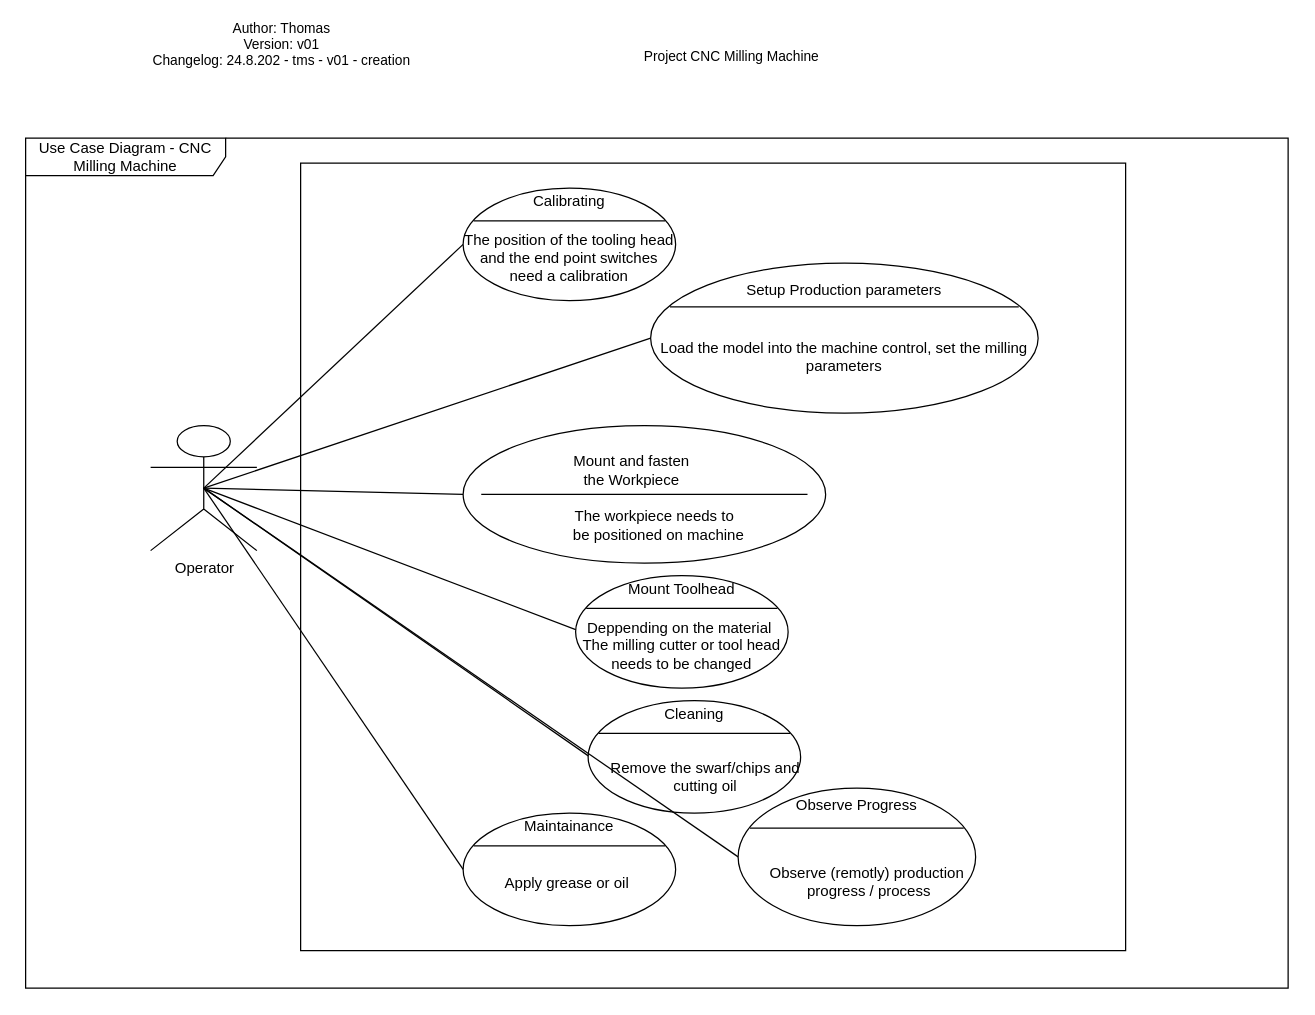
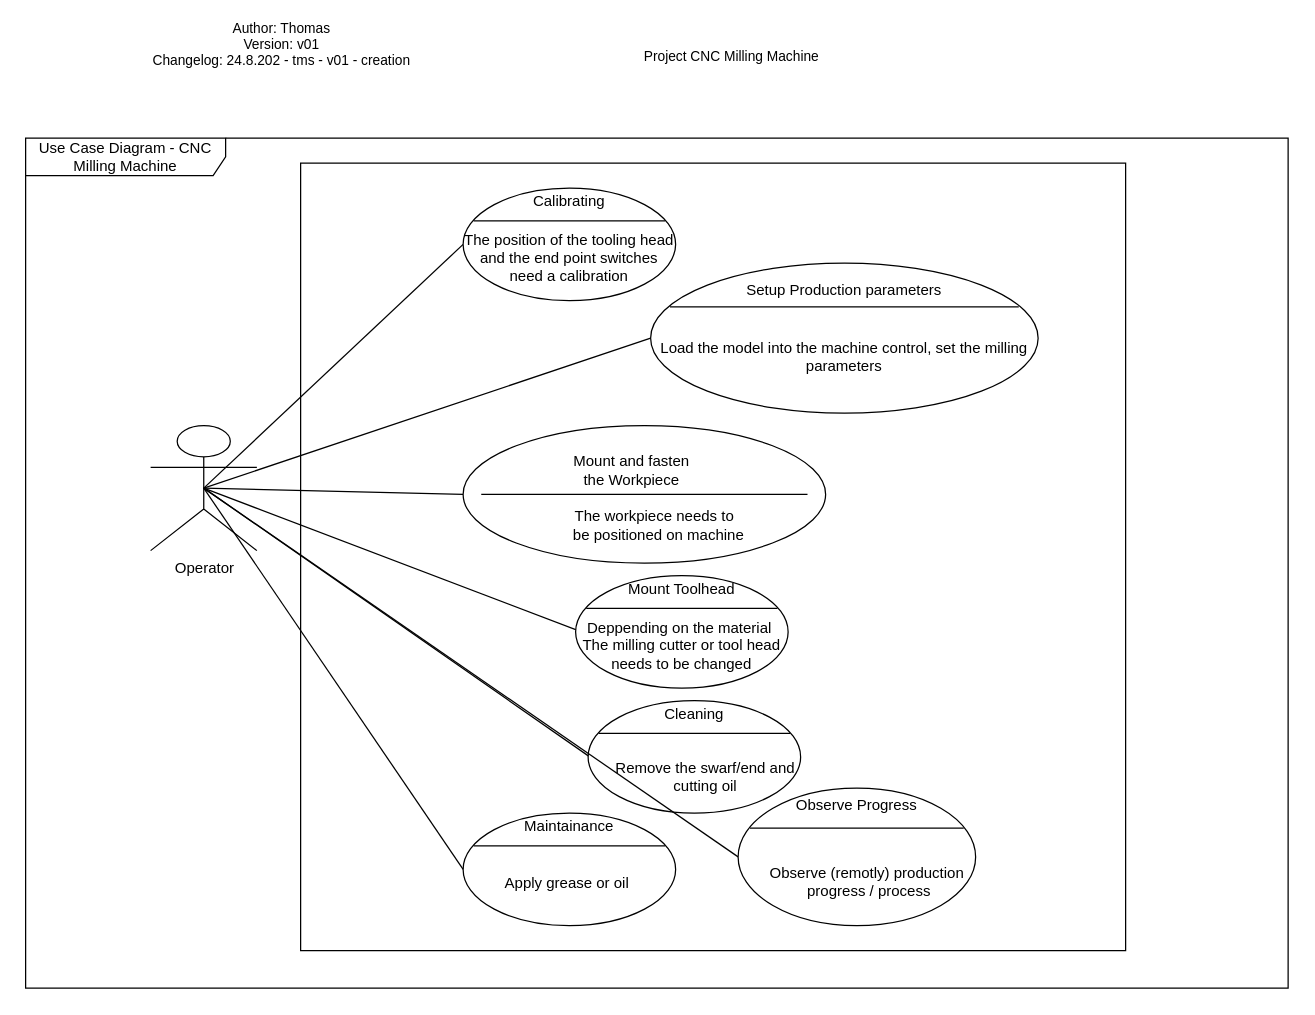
  <mxCell id="0" />
  <mxCell id="1" parent="0" />
  <mxCell id="2" value="Use Case Diagram - CNC Milling Machine" style="shape=umlFrame;whiteSpace=wrap;html=1;pointerEvents=0;recursiveResize=0;container=1;collapsible=0;width=160;" vertex="1" parent="1"><mxGeometry x="20" y="110" width="1010" height="680" as="geometry" /></mxCell>
  <mxCell id="3" style="rounded=0;orthogonalLoop=1;jettySize=auto;html=1;exitX=0.5;exitY=0.5;exitDx=0;exitDy=0;exitPerimeter=0;entryX=0;entryY=0;entryDx=0;entryDy=0;endArrow=none;endFill=0;" edge="1" parent="2" source="8" target="20"><mxGeometry relative="1" as="geometry" /></mxCell>
  <mxCell id="4" style="edgeStyle=none;shape=connector;rounded=0;orthogonalLoop=1;jettySize=auto;html=1;exitX=0.5;exitY=0.5;exitDx=0;exitDy=0;exitPerimeter=0;entryX=0;entryY=0;entryDx=0;entryDy=0;labelBackgroundColor=default;strokeColor=default;fontFamily=Helvetica;fontSize=11;fontColor=default;endArrow=none;endFill=0;" edge="1" parent="2" source="8" target="24"><mxGeometry relative="1" as="geometry" /></mxCell>
  <mxCell id="5" style="edgeStyle=none;shape=connector;rounded=0;orthogonalLoop=1;jettySize=auto;html=1;exitX=0.5;exitY=0.5;exitDx=0;exitDy=0;exitPerimeter=0;entryX=0;entryY=0.5;entryDx=0;entryDy=0;labelBackgroundColor=default;strokeColor=default;fontFamily=Helvetica;fontSize=11;fontColor=default;endArrow=none;endFill=0;" edge="1" parent="2" source="8" target="9"><mxGeometry relative="1" as="geometry" /></mxCell>
  <mxCell id="6" style="edgeStyle=none;shape=connector;rounded=0;orthogonalLoop=1;jettySize=auto;html=1;exitX=0.5;exitY=0.5;exitDx=0;exitDy=0;exitPerimeter=0;entryX=0.059;entryY=0.089;entryDx=0;entryDy=0;entryPerimeter=0;labelBackgroundColor=default;strokeColor=default;fontFamily=Helvetica;fontSize=11;fontColor=default;endArrow=none;endFill=0;" edge="1" parent="2" source="8" target="28"><mxGeometry relative="1" as="geometry" /></mxCell>
  <mxCell id="7" style="edgeStyle=none;shape=connector;rounded=0;orthogonalLoop=1;jettySize=auto;html=1;exitX=0.5;exitY=0.5;exitDx=0;exitDy=0;exitPerimeter=0;entryX=0;entryY=0;entryDx=0;entryDy=0;labelBackgroundColor=default;strokeColor=default;fontFamily=Helvetica;fontSize=11;fontColor=default;endArrow=none;endFill=0;" edge="1" parent="2" source="8" target="16"><mxGeometry relative="1" as="geometry" /></mxCell>
  <mxCell id="8" value="Operator" style="shape=umlActor;verticalLabelPosition=bottom;verticalAlign=top;html=1;outlineConnect=0;" vertex="1" parent="2"><mxGeometry x="100" y="230" width="85" height="100" as="geometry" /></mxCell>
  <mxCell id="9" value="" style="shape=ellipse;container=1;horizontal=1;horizontalStack=0;resizeParent=1;resizeParentMax=0;resizeLast=0;html=1;dashed=0;collapsible=0;" vertex="1" parent="2"><mxGeometry x="350" y="230" width="290" height="110" as="geometry" /></mxCell>
  <mxCell id="10" value="Mount and fasten&lt;br&gt;&amp;nbsp;the Workpiece&amp;nbsp;" style="html=1;strokeColor=none;fillColor=none;align=center;verticalAlign=middle;rotatable=0;whiteSpace=wrap;" vertex="1" parent="9"><mxGeometry x="-10" y="11.79" width="290" height="47.8" as="geometry" /></mxCell>
  <mxCell id="11" value="" style="line;strokeWidth=1;fillColor=none;rotatable=0;labelPosition=right;points=[];portConstraint=eastwest;dashed=0;resizeWidth=1;" vertex="1" parent="9"><mxGeometry x="14.5" y="50.42" width="261" height="9.167" as="geometry" /></mxCell>
  <mxCell id="12" value="The workpiece needs to&amp;nbsp;&lt;br&gt;&amp;nbsp;be positioned on machine" style="text;html=1;align=center;verticalAlign=middle;rotatable=0;fillColor=none;strokeColor=none;whiteSpace=wrap;" vertex="1" parent="9"><mxGeometry x="10" y="65.997" width="290" height="27.5" as="geometry" /></mxCell>
  <mxCell id="13" value="" style="shape=ellipse;container=1;horizontal=1;horizontalStack=0;resizeParent=1;resizeParentMax=0;resizeLast=0;html=1;dashed=0;collapsible=0;" vertex="1" parent="2"><mxGeometry x="450" y="450" width="170" height="90" as="geometry" /></mxCell>
  <mxCell id="14" value="Cleaning" style="html=1;strokeColor=none;fillColor=none;align=center;verticalAlign=middle;rotatable=0;whiteSpace=wrap;" vertex="1" parent="13"><mxGeometry width="170" height="22.5" as="geometry" /></mxCell>
  <mxCell id="15" value="" style="line;strokeWidth=1;fillColor=none;rotatable=0;labelPosition=right;points=[];portConstraint=eastwest;dashed=0;resizeWidth=1;" vertex="1" parent="13"><mxGeometry x="8.5" y="22.5" width="153" height="7.5" as="geometry" /></mxCell>
- <mxCell id="16" value="Remove the swarf/chips and cutting oil" style="text;html=1;align=center;verticalAlign=middle;rotatable=0;fillColor=none;strokeColor=none;whiteSpace=wrap;" vertex="1" parent="13"><mxGeometry x="8.5" y="50" width="170" height="22.5" as="geometry" /></mxCell>
+ <mxCell id="16" value="Remove the swarf/end and cutting oil" style="text;html=1;align=center;verticalAlign=middle;rotatable=0;fillColor=none;strokeColor=none;whiteSpace=wrap;" vertex="1" parent="13"><mxGeometry x="8.5" y="50" width="170" height="22.5" as="geometry" /></mxCell>
  <mxCell id="17" value="" style="shape=ellipse;container=1;horizontal=1;horizontalStack=0;resizeParent=1;resizeParentMax=0;resizeLast=0;html=1;dashed=0;collapsible=0;" vertex="1" parent="2"><mxGeometry x="350" y="40" width="170" height="90" as="geometry" /></mxCell>
  <mxCell id="18" value="Calibrating" style="html=1;strokeColor=none;fillColor=none;align=center;verticalAlign=middle;rotatable=0;whiteSpace=wrap;" vertex="1" parent="17"><mxGeometry width="170" height="22.5" as="geometry" /></mxCell>
  <mxCell id="19" value="" style="line;strokeWidth=1;fillColor=none;rotatable=0;labelPosition=right;points=[];portConstraint=eastwest;dashed=0;resizeWidth=1;" vertex="1" parent="17"><mxGeometry x="8.5" y="22.5" width="153" height="7.5" as="geometry" /></mxCell>
  <mxCell id="20" value="The position of the tooling head and the end point switches need a calibration" style="text;html=1;align=center;verticalAlign=middle;rotatable=0;fillColor=none;strokeColor=none;whiteSpace=wrap;" vertex="1" parent="17"><mxGeometry y="45" width="170" height="22.5" as="geometry" /></mxCell>
  <mxCell id="21" value="" style="shape=ellipse;container=1;horizontal=1;horizontalStack=0;resizeParent=1;resizeParentMax=0;resizeLast=0;html=1;dashed=0;collapsible=0;" vertex="1" parent="2"><mxGeometry x="500" y="100" width="310" height="120" as="geometry" /></mxCell>
  <mxCell id="22" value="Setup Production parameters" style="html=1;strokeColor=none;fillColor=none;align=center;verticalAlign=middle;rotatable=0;whiteSpace=wrap;" vertex="1" parent="21"><mxGeometry y="7" width="310" height="30" as="geometry" /></mxCell>
  <mxCell id="23" value="" style="line;strokeWidth=1;fillColor=none;rotatable=0;labelPosition=right;points=[];portConstraint=eastwest;dashed=0;resizeWidth=1;" vertex="1" parent="21"><mxGeometry x="15.5" y="30" width="279" height="10" as="geometry" /></mxCell>
  <mxCell id="24" value="Load the model into the machine control, set the milling parameters" style="text;html=1;align=center;verticalAlign=middle;rotatable=0;fillColor=none;strokeColor=none;whiteSpace=wrap;" vertex="1" parent="21"><mxGeometry y="60" width="310" height="30" as="geometry" /></mxCell>
  <mxCell id="25" value="" style="shape=ellipse;container=1;horizontal=1;horizontalStack=0;resizeParent=1;resizeParentMax=0;resizeLast=0;html=1;dashed=0;collapsible=0;" vertex="1" parent="2"><mxGeometry x="440" y="350" width="170" height="90" as="geometry" /></mxCell>
  <mxCell id="26" value="Mount Toolhead" style="html=1;strokeColor=none;fillColor=none;align=center;verticalAlign=middle;rotatable=0;whiteSpace=wrap;" vertex="1" parent="25"><mxGeometry width="170" height="22.5" as="geometry" /></mxCell>
  <mxCell id="27" value="" style="line;strokeWidth=1;fillColor=none;rotatable=0;labelPosition=right;points=[];portConstraint=eastwest;dashed=0;resizeWidth=1;" vertex="1" parent="25"><mxGeometry x="8.5" y="22.5" width="153" height="7.5" as="geometry" /></mxCell>
  <mxCell id="28" value="Deppending on the material&amp;nbsp;&lt;br&gt;The milling cutter or tool head needs to be changed" style="text;html=1;align=center;verticalAlign=middle;rotatable=0;fillColor=none;strokeColor=none;whiteSpace=wrap;" vertex="1" parent="25"><mxGeometry y="45" width="170" height="22.5" as="geometry" /></mxCell>
  <mxCell id="29" value="" style="shape=ellipse;container=1;horizontal=1;horizontalStack=0;resizeParent=1;resizeParentMax=0;resizeLast=0;html=1;dashed=0;collapsible=0;" vertex="1" parent="2"><mxGeometry x="350" y="540" width="170" height="90" as="geometry" /></mxCell>
  <mxCell id="30" value="Maintainance" style="html=1;strokeColor=none;fillColor=none;align=center;verticalAlign=middle;rotatable=0;whiteSpace=wrap;" vertex="1" parent="29"><mxGeometry width="170" height="22.5" as="geometry" /></mxCell>
  <mxCell id="31" value="" style="line;strokeWidth=1;fillColor=none;rotatable=0;labelPosition=right;points=[];portConstraint=eastwest;dashed=0;resizeWidth=1;" vertex="1" parent="29"><mxGeometry x="8.5" y="22.5" width="153" height="7.5" as="geometry" /></mxCell>
  <mxCell id="32" value="Apply grease or oil&amp;nbsp;" style="text;html=1;align=center;verticalAlign=middle;rotatable=0;fillColor=none;strokeColor=none;whiteSpace=wrap;" vertex="1" parent="29"><mxGeometry y="45" width="170" height="22.5" as="geometry" /></mxCell>
  <mxCell id="33" style="edgeStyle=none;shape=connector;rounded=0;orthogonalLoop=1;jettySize=auto;html=1;exitX=0.5;exitY=0.5;exitDx=0;exitDy=0;exitPerimeter=0;entryX=0;entryY=0;entryDx=0;entryDy=0;labelBackgroundColor=default;strokeColor=default;fontFamily=Helvetica;fontSize=11;fontColor=default;endArrow=none;endFill=0;" edge="1" parent="2" source="8" target="32"><mxGeometry relative="1" as="geometry" /></mxCell>
  <mxCell id="34" style="edgeStyle=none;shape=connector;rounded=0;orthogonalLoop=1;jettySize=auto;html=1;exitX=0;exitY=0.5;exitDx=0;exitDy=0;entryX=0.5;entryY=0.5;entryDx=0;entryDy=0;entryPerimeter=0;labelBackgroundColor=default;strokeColor=default;fontFamily=Helvetica;fontSize=11;fontColor=default;endArrow=none;endFill=0;" edge="1" parent="2" source="35" target="8"><mxGeometry relative="1" as="geometry" /></mxCell>
  <mxCell id="35" value="" style="shape=ellipse;container=1;horizontal=1;horizontalStack=0;resizeParent=1;resizeParentMax=0;resizeLast=0;html=1;dashed=0;collapsible=0;" vertex="1" parent="2"><mxGeometry x="570" y="520" width="190" height="110" as="geometry" /></mxCell>
  <mxCell id="36" value="Observe Progress" style="html=1;strokeColor=none;fillColor=none;align=center;verticalAlign=middle;rotatable=0;whiteSpace=wrap;" vertex="1" parent="35"><mxGeometry width="190" height="27.5" as="geometry" /></mxCell>
  <mxCell id="37" value="" style="line;strokeWidth=1;fillColor=none;rotatable=0;labelPosition=right;points=[];portConstraint=eastwest;dashed=0;resizeWidth=1;" vertex="1" parent="35"><mxGeometry x="9.5" y="27.5" width="171" height="9.167" as="geometry" /></mxCell>
  <mxCell id="38" value="Observe (remotly) production&amp;nbsp;&lt;br&gt;progress / process" style="text;html=1;align=center;verticalAlign=middle;rotatable=0;fillColor=none;strokeColor=none;whiteSpace=wrap;" vertex="1" parent="35"><mxGeometry x="9.5" y="61.111" width="190" height="27.5" as="geometry" /></mxCell>
  <mxCell id="39" value="" style="rounded=0;whiteSpace=wrap;html=1;fontFamily=Helvetica;fontSize=11;fontColor=default;fillColor=none;" vertex="1" parent="2"><mxGeometry x="220" y="20" width="660" height="630" as="geometry" /></mxCell>
  <mxCell id="40" value="Author: Thomas&lt;br&gt;Version: v01&lt;br&gt;Changelog: 24.8.202 - tms - v01 - creation" style="text;html=1;strokeColor=none;fillColor=none;align=center;verticalAlign=middle;whiteSpace=wrap;rounded=0;fontSize=11;fontFamily=Helvetica;fontColor=default;" vertex="1" parent="1"><mxGeometry x="30" y="20" width="390" height="30" as="geometry" /></mxCell>
  <mxCell id="41" value="Project CNC Milling Machine" style="text;html=1;strokeColor=none;fillColor=none;align=center;verticalAlign=middle;whiteSpace=wrap;rounded=0;fontSize=11;fontFamily=Helvetica;fontColor=default;" vertex="1" parent="1"><mxGeometry x="490" y="30" width="190" height="30" as="geometry" /></mxCell>
